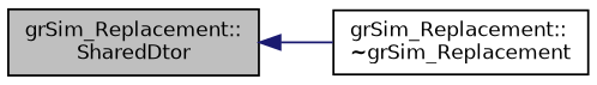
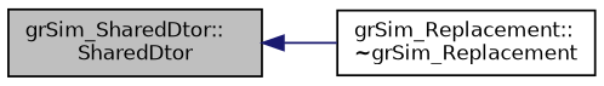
  digraph {
    rankdir=LR
    node [color=black fontname=Helvetica fontsize=10 shape=record style=filled]
-   n1 [fillcolor=grey75 fontcolor=black height=0.2 label="grSim_Replacement::\lSharedDtor" width=0.4]
+   n1 [fillcolor=grey75 fontcolor=black height=0.2 label="grSim_SharedDtor::\lSharedDtor" width=0.4]
    n2 [fillcolor=white height=0.2 label="grSim_Replacement::\l~grSim_Replacement" width=0.4]
    n1 -> n2 [color=midnightblue dir=back fontname=Helvetica fontsize=10 labelfontname=Helvetica labelfontsize=10 style=solid]
  }
